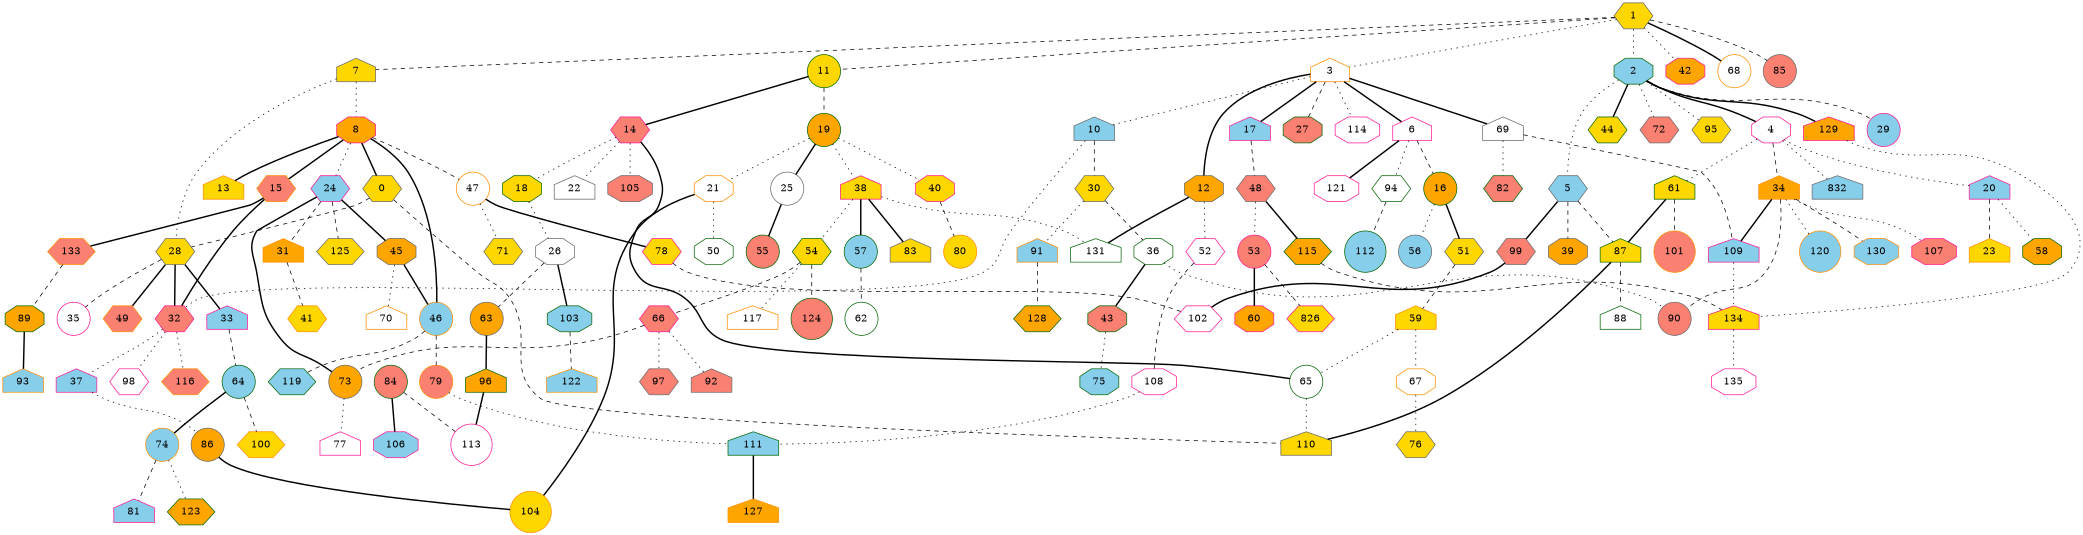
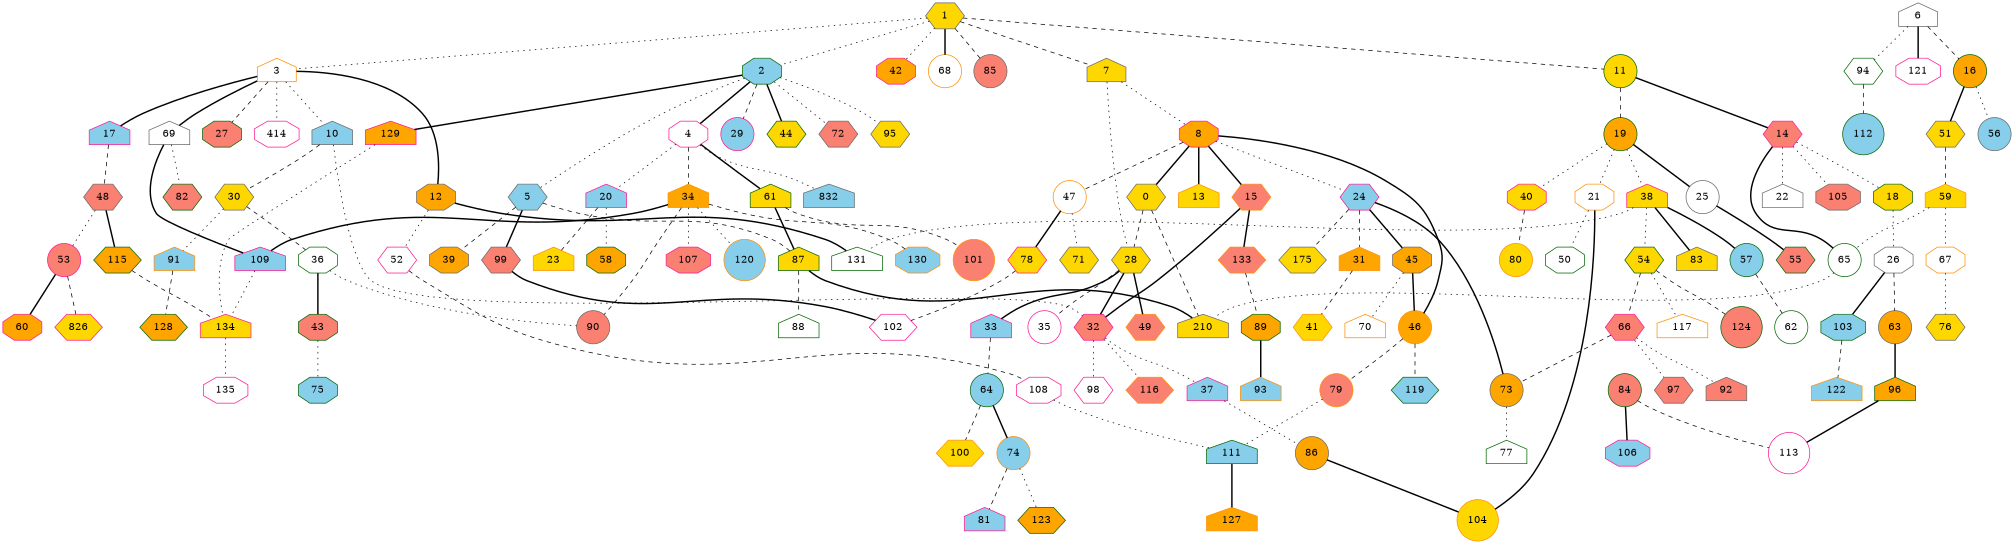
  graph {
    node [color=darkgreen fillcolor=gold shape=hexagon style=filled]
    edge [style=dotted]
    2 [fillcolor=skyblue shape=octagon]
    1 [color=gray40]
    3 [color=darkorange fillcolor=white shape=house]
    7 [color=gray40 shape=house]
    11 [shape=circle]
    42 [color=deeppink fillcolor=orange shape=octagon]
    68 [color=darkorange fillcolor=white shape=circle]
    85 [color=gray40 fillcolor=salmon shape=circle]
    4 [color=deeppink fillcolor=white shape=octagon]
    5 [color=gray40 fillcolor=skyblue]
    29 [color=deeppink fillcolor=skyblue shape=circle]
    44
    72 [color=gray40 fillcolor=salmon]
    95 [color=gray40]
    129 [color=deeppink fillcolor=orange shape=house]
-   6 [color=deeppink fillcolor=white shape=house]
+   6 [color=gray40 fillcolor=white shape=house]
    10 [color=gray40 fillcolor=skyblue shape=house]
    12 [color=gray40 fillcolor=orange shape=octagon]
    17 [color=deeppink fillcolor=skyblue shape=house]
    27 [fillcolor=salmon shape=octagon]
    69 [color=gray40 fillcolor=white shape=house]
-   114 [color=deeppink fillcolor=white shape=octagon]
+   114 [color=deeppink fillcolor=white shape=octagon label=414]
    8 [color=deeppink fillcolor=orange shape=octagon]
    28 [color=gray40]
    14 [color=deeppink fillcolor=salmon]
    19 [fillcolor=orange shape=circle]
    20 [color=deeppink fillcolor=skyblue shape=house]
    34 [color=darkorange fillcolor=orange shape=house]
    61 [shape=house]
    n30 [color=gray40 fillcolor=skyblue label=832 shape=house]
    39 [color=gray40 fillcolor=orange shape=octagon]
    99 [color=gray40 fillcolor=salmon]
    87 [shape=house]
    134 [color=deeppink shape=house]
    16 [fillcolor=orange shape=circle]
    121 [color=deeppink fillcolor=white shape=octagon]
    94 [fillcolor=white]
    30 [color=gray40]
    32 [color=deeppink fillcolor=salmon]
    52 [color=deeppink fillcolor=white]
    131 [fillcolor=white shape=house]
    48 [color=gray40 fillcolor=salmon]
    109 [color=deeppink fillcolor=skyblue shape=house]
    82 [fillcolor=salmon]
    23 [color=darkorange shape=house]
    58 [fillcolor=orange shape=octagon]
    90 [color=gray40 fillcolor=salmon shape=circle]
    107 [color=deeppink fillcolor=salmon shape=octagon]
    120 [color=darkorange fillcolor=skyblue shape=circle]
    130 [color=darkorange fillcolor=skyblue shape=octagon]
    101 [color=darkorange fillcolor=salmon shape=circle]
    84 [fillcolor=salmon shape=circle]
    106 [color=deeppink fillcolor=skyblue shape=octagon]
    113 [color=deeppink fillcolor=white shape=circle]
    102 [color=deeppink fillcolor=white]
    51 [color=gray40]
    56 [color=gray40 fillcolor=skyblue shape=circle]
    n58 [color=gray40 label=0]
    13 [color=darkorange shape=house]
    15 [color=darkorange fillcolor=salmon]
    24 [color=deeppink fillcolor=skyblue]
-   46 [color=darkorange fillcolor=skyblue shape=circle]
+   46 [color=darkorange fillcolor=orange shape=circle]
    47 [color=darkorange fillcolor=white shape=circle]
    33 [color=deeppink fillcolor=skyblue shape=house]
    35 [color=deeppink fillcolor=white shape=circle]
    49 [color=darkorange fillcolor=salmon]
-   110 [color=gray40 shape=house]
+   110 [color=gray40 shape=house label=210]
    133 [color=darkorange fillcolor=salmon]
    31 [color=darkorange fillcolor=orange shape=house]
    45 [color=gray40 fillcolor=orange shape=octagon]
    73 [color=gray40 fillcolor=orange shape=circle]
-   125 [color=gray40]
+   125 [color=gray40 label=175]
    79 [color=darkorange fillcolor=salmon shape=circle]
    119 [fillcolor=skyblue]
    71 [color=gray40]
    78 [color=deeppink]
    36 [fillcolor=white shape=octagon]
    91 [color=darkorange fillcolor=skyblue shape=house]
    37 [color=deeppink fillcolor=skyblue shape=house]
    98 [color=deeppink fillcolor=white]
    116 [color=darkorange fillcolor=salmon]
    18 [shape=octagon]
    22 [color=gray40 fillcolor=white shape=house]
    65 [fillcolor=white shape=circle]
    105 [color=gray40 fillcolor=salmon shape=octagon]
    21 [color=darkorange fillcolor=white shape=octagon]
    25 [color=gray40 fillcolor=white shape=circle]
    38 [color=deeppink shape=house]
    40 [color=deeppink shape=octagon]
    108 [color=deeppink fillcolor=white shape=octagon]
    89 [fillcolor=orange shape=octagon]
    93 [color=darkorange fillcolor=skyblue shape=house]
    26 [color=gray40 fillcolor=white shape=octagon]
    59 [color=darkorange shape=house]
    53 [color=deeppink fillcolor=salmon shape=circle]
    115 [fillcolor=orange]
    112 [fillcolor=skyblue shape=circle]
    63 [color=gray40 fillcolor=orange shape=circle]
    103 [fillcolor=skyblue shape=octagon]
    50 [fillcolor=white shape=octagon]
    104 [color=darkorange shape=circle]
-   55 [fillcolor=salmon shape=circle]
+   55 [fillcolor=salmon]
    54
    57 [fillcolor=skyblue shape=circle]
    83 [color=gray40 shape=house]
    80 [color=darkorange shape=circle]
    41 [color=darkorange]
    70 [color=darkorange fillcolor=white shape=house]
-   77 [color=deeppink fillcolor=white shape=house]
+   77 [fillcolor=white shape=house]
    96 [fillcolor=orange shape=house]
    122 [color=darkorange fillcolor=skyblue shape=house]
    64 [fillcolor=skyblue shape=circle]
    43 [fillcolor=salmon shape=octagon]
    128 [fillcolor=orange]
    86 [color=gray40 fillcolor=orange shape=circle]
    74 [color=darkorange fillcolor=skyblue shape=circle]
    100 [color=darkorange]
    75 [fillcolor=skyblue shape=octagon]
    66 [color=deeppink fillcolor=salmon]
    117 [color=darkorange fillcolor=white shape=house]
    124 [fillcolor=salmon shape=circle]
    62 [fillcolor=white shape=circle]
    111 [fillcolor=skyblue shape=house]
    60 [color=deeppink fillcolor=orange shape=octagon]
    n125 [color=deeppink label=826]
    67 [color=darkorange fillcolor=white shape=octagon]
    92 [color=gray40 fillcolor=salmon shape=house]
    97 [color=gray40 fillcolor=salmon]
    76 [color=gray40]
    88 [fillcolor=white shape=house]
    81 [color=deeppink fillcolor=skyblue shape=house]
    123 [fillcolor=orange]
    127 [color=darkorange fillcolor=orange shape=house]
    135 [color=deeppink fillcolor=white shape=octagon]
    2 -- 4 [style=bold]
    2 -- 5
    2 -- 29 [style=dashed]
    2 -- 44 [style=bold]
    2 -- 72
    2 -- 95
    2 -- 129 [style=bold]
    1 -- 2
    1 -- 3
    1 -- 7 [style=dashed]
    1 -- 11 [style=dashed]
    1 -- 42
    1 -- 68 [style=bold]
    1 -- 85 [style=dashed]
-   3 -- 6 [style=bold]
    3 -- 10
    3 -- 12 [style=bold]
    3 -- 17 [style=bold]
    3 -- 27 [style=dashed]
    3 -- 69 [style=bold]
    3 -- 114
    7 -- 8
    7 -- 28
    11 -- 14 [style=bold]
    11 -- 19 [style=dashed]
    4 -- 20
    4 -- 34 [style=dashed]
-   4 -- 61
+   4 -- 61 [style=bold]
    4 -- n30
    5 -- 39 [style=dashed]
    5 -- 99 [style=bold]
    5 -- 87 [style=dashed]
    129 -- 134
    6 -- 16 [style=dashed]
    6 -- 121 [style=bold]
    6 -- 94
    10 -- 30 [style=dashed]
    10 -- 32
    12 -- 52
    12 -- 131 [style=bold]
    17 -- 48 [style=dashed]
-   69 -- 109 [style=dashed]
+   69 -- 109 [style=bold]
    69 -- 82
    8 -- n58 [style=bold]
    8 -- 13 [style=bold]
    8 -- 15 [style=bold]
    8 -- 24
    8 -- 46 [style=bold]
    8 -- 47 [style=dashed]
    28 -- 32 [style=bold]
    28 -- 33 [style=bold]
    28 -- 35 [style=dashed]
    28 -- 49 [style=bold]
    14 -- 18
    14 -- 22
    14 -- 65 [style=bold]
    14 -- 105
    19 -- 21
    19 -- 25 [style=bold]
    19 -- 38
    19 -- 40
    20 -- 23 [style=dashed]
    20 -- 58
    34 -- 109 [style=bold]
    34 -- 90 [style=dashed]
    34 -- 107
    34 -- 120
    34 -- 130 [style=dashed]
    61 -- 87 [style=bold]
    61 -- 101 [style=dashed]
    99 -- 102 [style=bold]
    87 -- 110 [style=bold]
    87 -- 88 [style=dashed]
    134 -- 135
    16 -- 51 [style=bold]
    16 -- 56
    94 -- 112 [style=dashed]
    30 -- 36 [style=dashed]
    30 -- 91
    32 -- 37
    32 -- 98
    32 -- 116
    52 -- 108 [style=dashed]
    48 -- 53
    48 -- 115 [style=bold]
    109 -- 134
    84 -- 106 [style=bold]
    84 -- 113 [style=dashed]
    51 -- 59 [style=dashed]
    n58 -- 28 [style=dashed]
    n58 -- 110 [style=dashed]
    15 -- 32 [style=bold]
    15 -- 133 [style=bold]
    24 -- 31 [style=dashed]
    24 -- 45 [style=bold]
    24 -- 73 [style=bold]
    24 -- 125 [style=dashed]
    46 -- 79 [style=dashed]
    46 -- 119 [style=dashed]
    47 -- 71
    47 -- 78 [style=bold]
    33 -- 64 [style=dashed]
    133 -- 89 [style=dashed]
    31 -- 41 [style=dashed]
    45 -- 46 [style=bold]
    45 -- 70
    73 -- 77
    79 -- 111
    78 -- 102 [style=dashed]
    36 -- 90
    36 -- 43 [style=bold]
    91 -- 128 [style=dashed]
    37 -- 86
    18 -- 26
    65 -- 110
    21 -- 50
    21 -- 104 [style=bold]
    25 -- 55 [style=bold]
    38 -- 131
    38 -- 54
    38 -- 57 [style=bold]
    38 -- 83 [style=bold]
    40 -- 80 [style=dashed]
    108 -- 111
    89 -- 93 [style=bold]
    26 -- 63 [style=dashed]
    26 -- 103 [style=bold]
    59 -- 65
    59 -- 67
    53 -- 60 [style=bold]
    53 -- n125 [style=dashed]
    115 -- 134 [style=dashed]
    63 -- 96 [style=bold]
    103 -- 122 [style=dashed]
    54 -- 66 [style=dashed]
    54 -- 117
    54 -- 124 [style=dashed]
    57 -- 62 [style=dashed]
    96 -- 113 [style=bold]
    64 -- 74 [style=bold]
    64 -- 100 [style=dashed]
    43 -- 75
    86 -- 104 [style=bold]
    74 -- 81 [style=dashed]
    74 -- 123
    66 -- 73 [style=dashed]
    66 -- 92
    66 -- 97
    111 -- 127 [style=bold]
    67 -- 76
  }
